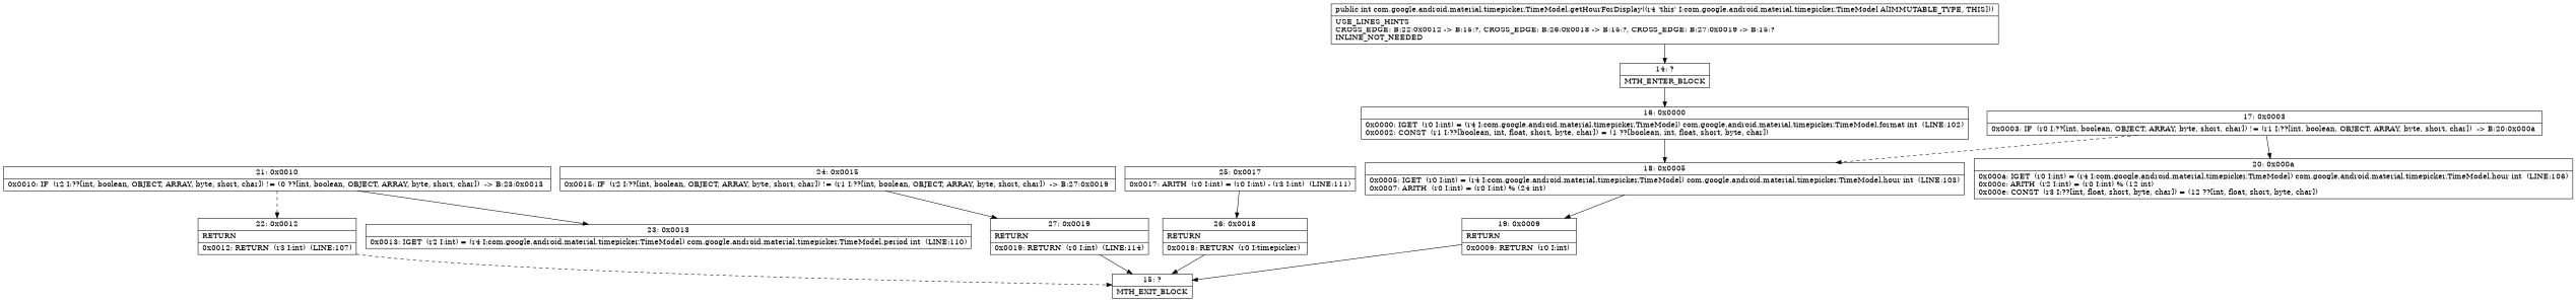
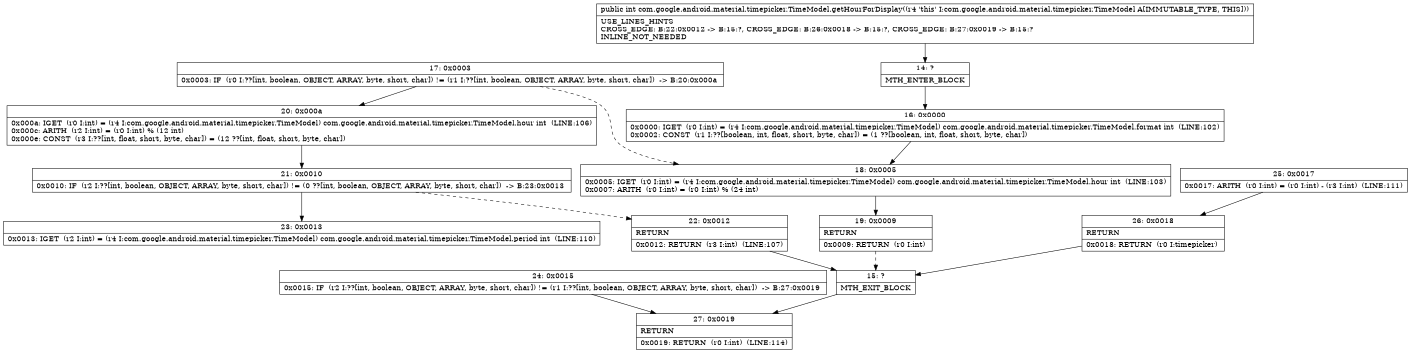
  digraph {
    node [shape=record]
    n1 [label="{14\:\ ?|MTH_ENTER_BLOCK\l}"]
    n2 [label="{16\:\ 0x0000|0x0000: IGET  (r0 I:int) = (r4 I:com.google.android.material.timepicker.TimeModel) com.google.android.material.timepicker.TimeModel.format int  (LINE:102)\l0x0002: CONST  (r1 I:??[boolean, int, float, short, byte, char]) = (1 ??[boolean, int, float, short, byte, char]) \l}"]
    n3 [label="{18\:\ 0x0005|0x0005: IGET  (r0 I:int) = (r4 I:com.google.android.material.timepicker.TimeModel) com.google.android.material.timepicker.TimeModel.hour int  (LINE:103)\l0x0007: ARITH  (r0 I:int) = (r0 I:int) % (24 int) \l}"]
    n4 [label="{17\:\ 0x0003|0x0003: IF  (r0 I:??[int, boolean, OBJECT, ARRAY, byte, short, char]) != (r1 I:??[int, boolean, OBJECT, ARRAY, byte, short, char])  \-\> B:20:0x000a \l}"]
    n5 [label="{20\:\ 0x000a|0x000a: IGET  (r0 I:int) = (r4 I:com.google.android.material.timepicker.TimeModel) com.google.android.material.timepicker.TimeModel.hour int  (LINE:106)\l0x000c: ARITH  (r2 I:int) = (r0 I:int) % (12 int) \l0x000e: CONST  (r3 I:??[int, float, short, byte, char]) = (12 ??[int, float, short, byte, char]) \l}"]
    n6 [label="{19\:\ 0x0009|RETURN\l|0x0009: RETURN  (r0 I:int) \l}"]
    n7 [label="{21\:\ 0x0010|0x0010: IF  (r2 I:??[int, boolean, OBJECT, ARRAY, byte, short, char]) != (0 ??[int, boolean, OBJECT, ARRAY, byte, short, char])  \-\> B:23:0x0013 \l}"]
    n8 [label="{15\:\ ?|MTH_EXIT_BLOCK\l}"]
    n9 [label="{22\:\ 0x0012|RETURN\l|0x0012: RETURN  (r3 I:int)  (LINE:107)\l}"]
    n10 [label="{23\:\ 0x0013|0x0013: IGET  (r2 I:int) = (r4 I:com.google.android.material.timepicker.TimeModel) com.google.android.material.timepicker.TimeModel.period int  (LINE:110)\l}"]
    n11 [label="{24\:\ 0x0015|0x0015: IF  (r2 I:??[int, boolean, OBJECT, ARRAY, byte, short, char]) != (r1 I:??[int, boolean, OBJECT, ARRAY, byte, short, char])  \-\> B:27:0x0019 \l}"]
    n12 [label="{27\:\ 0x0019|RETURN\l|0x0019: RETURN  (r0 I:int)  (LINE:114)\l}"]
    n13 [label="{25\:\ 0x0017|0x0017: ARITH  (r0 I:int) = (r0 I:int) \- (r3 I:int)  (LINE:111)\l}"]
    n14 [label="{26\:\ 0x0018|RETURN\l|0x0018: RETURN  (r0 I:timepicker) \l}"]
    n15 [label="{public int com.google.android.material.timepicker.TimeModel.getHourForDisplay((r4 'this' I:com.google.android.material.timepicker.TimeModel A[IMMUTABLE_TYPE, THIS]))  | USE_LINES_HINTS\lCROSS_EDGE: B:22:0x0012 \-\> B:15:?, CROSS_EDGE: B:26:0x0018 \-\> B:15:?, CROSS_EDGE: B:27:0x0019 \-\> B:15:?\lINLINE_NOT_NEEDED\l}"]
    n1 -> n2
    n2 -> n3
    n3 -> n6
    n4 -> n3 [style=dashed]
    n4 -> n5
-   n6 -> n8
+   n5 -> n7
+   n6 -> n8 [style=dashed]
    n7 -> n9 [style=dashed]
    n7 -> n10
-   n9 -> n8 [style=dashed]
+   n9 -> n8
    n11 -> n12
-   n12 -> n8
+   n8 -> n12
    n13 -> n14
    n14 -> n8
    n15 -> n1
  }
